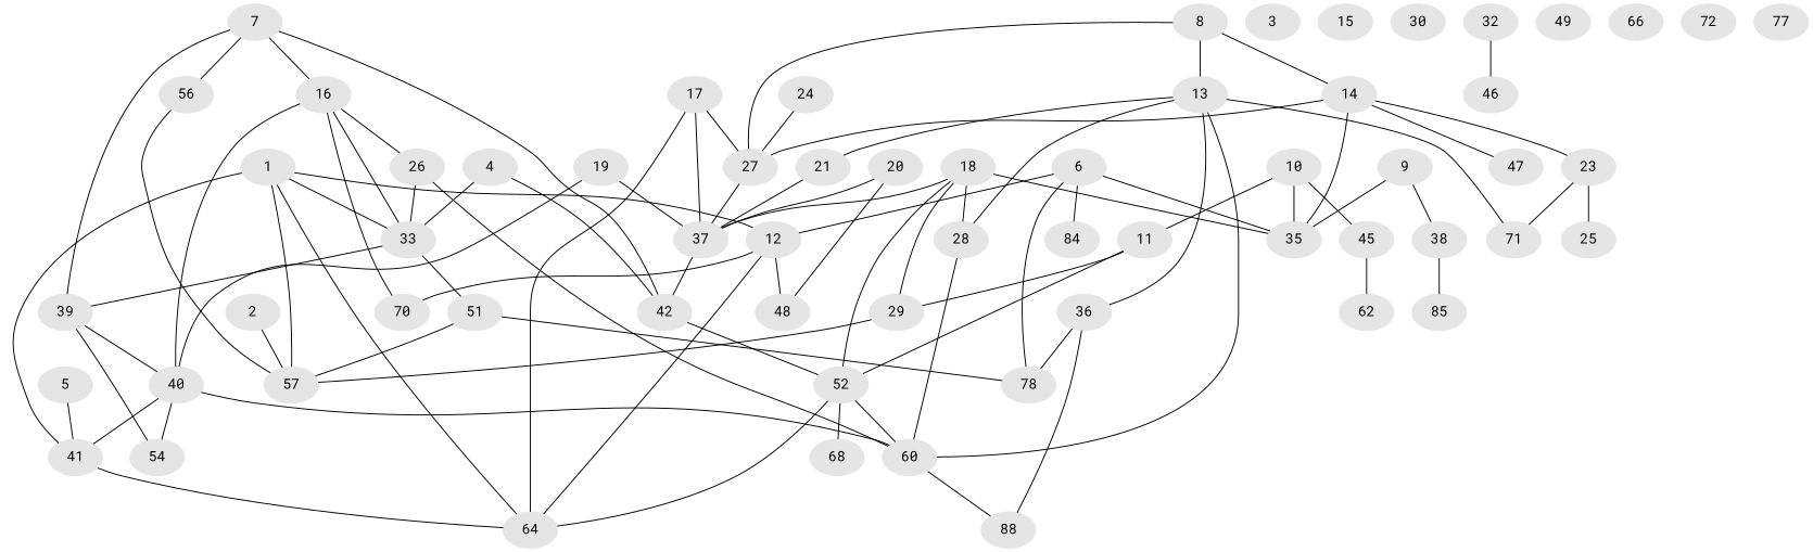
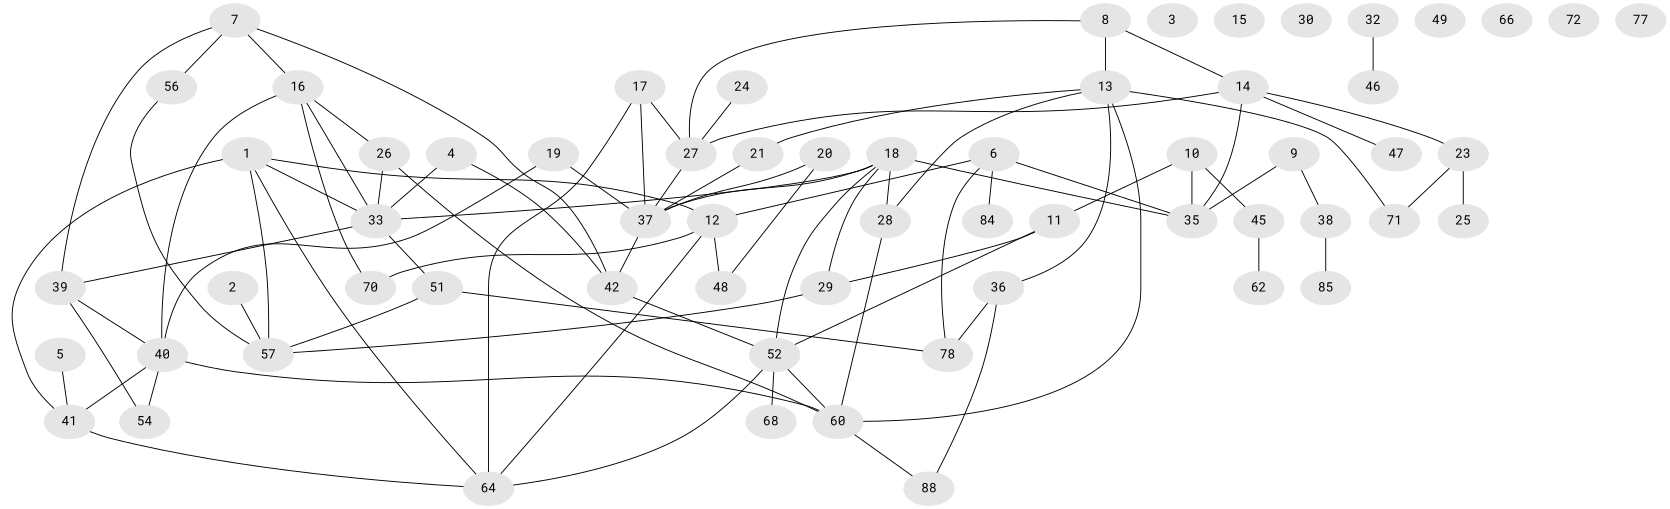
  graph {
    fontname="Roboto Mono"
    node [color=gray90 fontname="Roboto Mono" style=filled]
    edge [fontname="Roboto Mono"]
    12 [super="+89"]
    64 [super="+91"]
    48
    70 [super="+86"]
    1
    33 [super="+59"]
    41 [super="+87"]
    57 [super="+63"]
    39
    51
    2 [super="+92"]
    3
    4
    42 [super="+50"]
    52 [super="+83"]
    5
    6 [super="+22"]
    35 [super="+44"]
    78
    84
    7 [super="+74"]
    16 [super="+75"]
    56 [super="+58"]
    26
    40 [super="+65"]
    54
    13 [super="+34"]
    21
    28 [super="+53"]
    36
    60 [super="+80"]
    71
    8
    14 [super="+81"]
    27 [super="+69"]
    23 [super="+79"]
    47
    37 [super="+61"]
    9 [super="+55"]
    38 [super="+90"]
    85
    10 [super="+31"]
    11 [super="+43"]
    45 [super="+76"]
    29
    62
    68
    88
    25
    15
    17 [super="+82"]
    18 [super="+93"]
    19
    20 [super="+73"]
    24 [super="+67"]
    30
    32
    46
    49
    66
    72
    77
    12 -- 64
    12 -- 48
    12 -- 70
    1 -- 12
    1 -- 64
    1 -- 33 [weight=2]
    1 -- 41
    1 -- 57
    33 -- 39
    33 -- 51
    41 -- 64
    39 -- 40
    39 -- 54
    51 -- 57
    51 -- 78
    2 -- 57
    4 -- 33
    4 -- 42
    42 -- 52
    52 -- 64
    52 -- 60 [weight=2]
    52 -- 68
    5 -- 41
    6 -- 12
    6 -- 35
    6 -- 78
    6 -- 84
    7 -- 39
    7 -- 42
    7 -- 16
    7 -- 56
    16 -- 70
    16 -- 33
    16 -- 26
    16 -- 40
    56 -- 57
    26 -- 33
    26 -- 60
    40 -- 41
    40 -- 54
    40 -- 60
    13 -- 21
    13 -- 28
    13 -- 36
    13 -- 60
    13 -- 71
    21 -- 37
    28 -- 60
    36 -- 78
    36 -- 88
    60 -- 88
    8 -- 13
    8 -- 14
    8 -- 27
    14 -- 35
    14 -- 27
    14 -- 23
    14 -- 47
    27 -- 37
    23 -- 71
    23 -- 25
    37 -- 42
    9 -- 35
    9 -- 38
    38 -- 85
    10 -- 35
    10 -- 11
    10 -- 45
    11 -- 52
    11 -- 29
    45 -- 62
    29 -- 57
    17 -- 64
    17 -- 27
    17 -- 37
+   18 -- 33
    18 -- 52
    18 -- 35
    18 -- 28
    18 -- 37
    18 -- 29
    19 -- 40
    19 -- 37
    20 -- 48
    20 -- 37
    24 -- 27
    32 -- 46
  }
